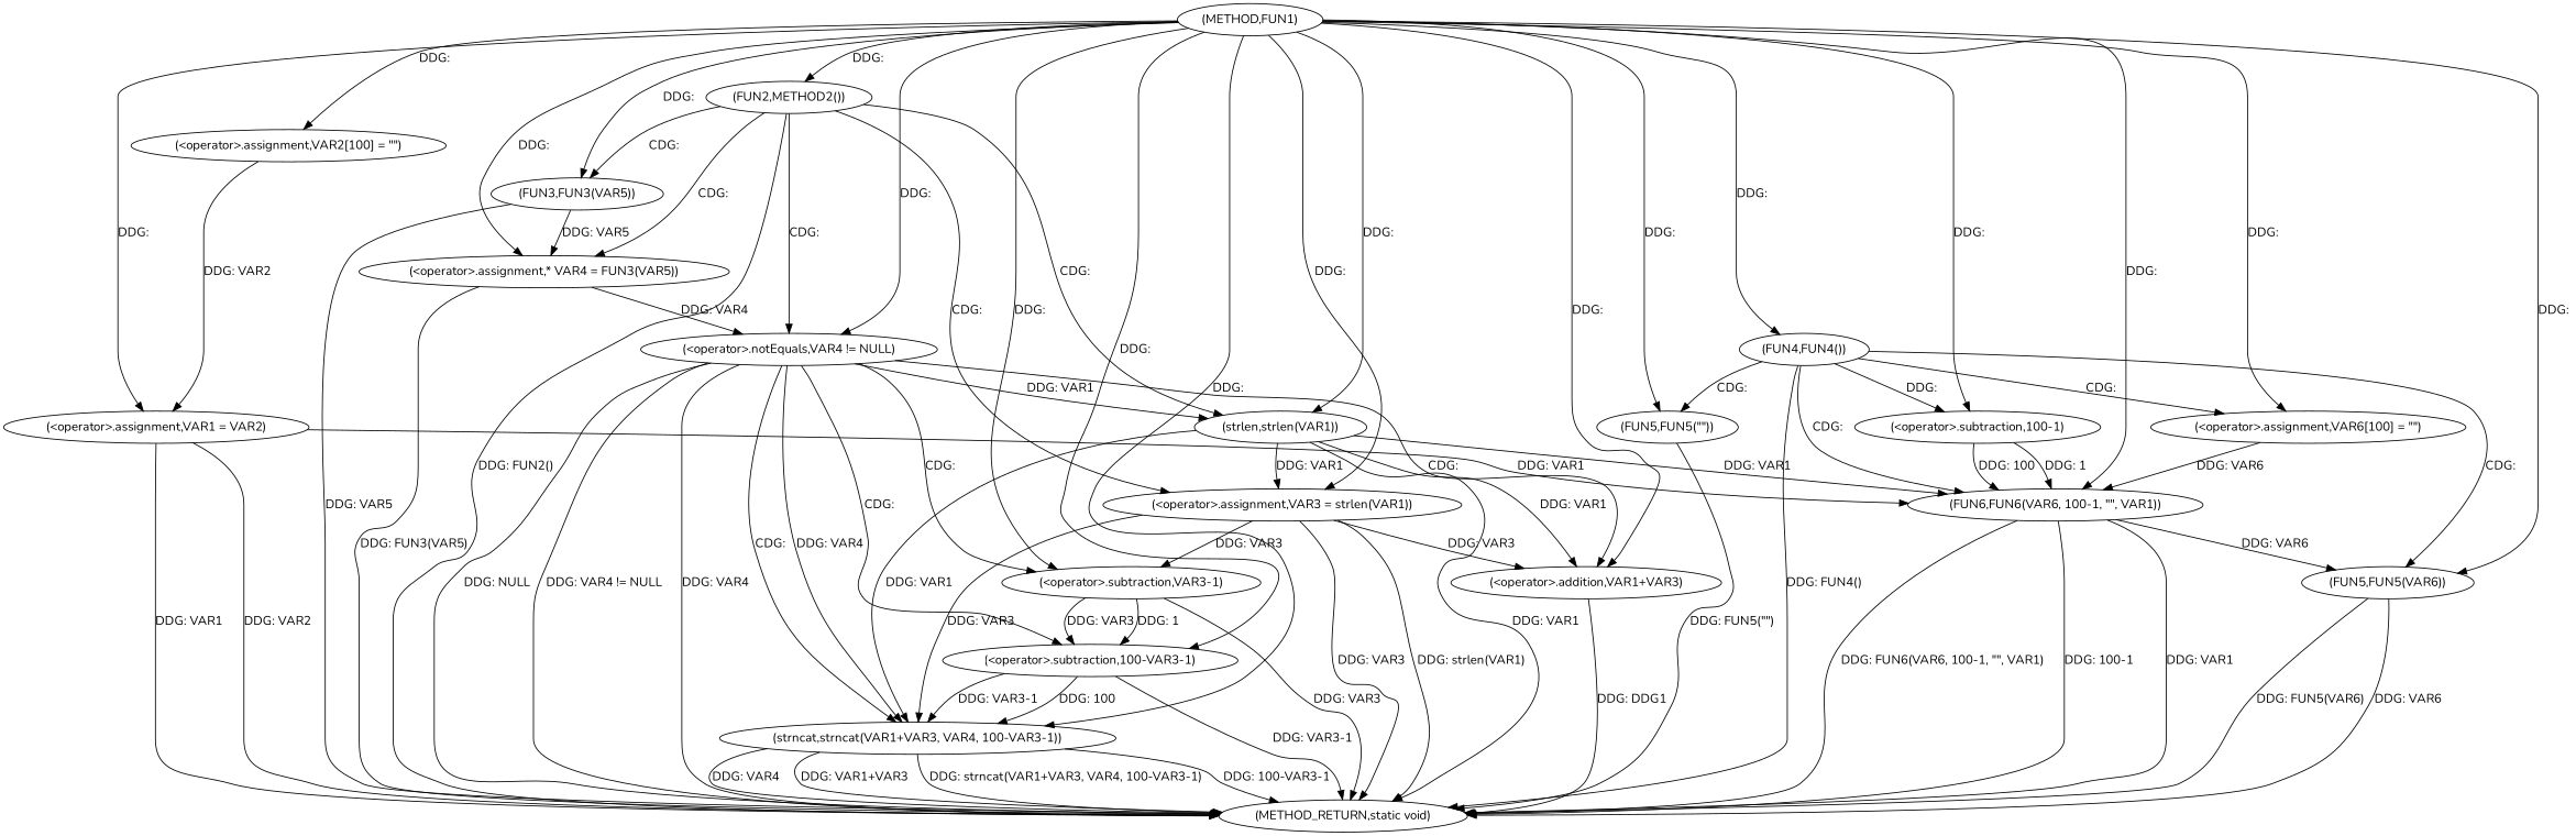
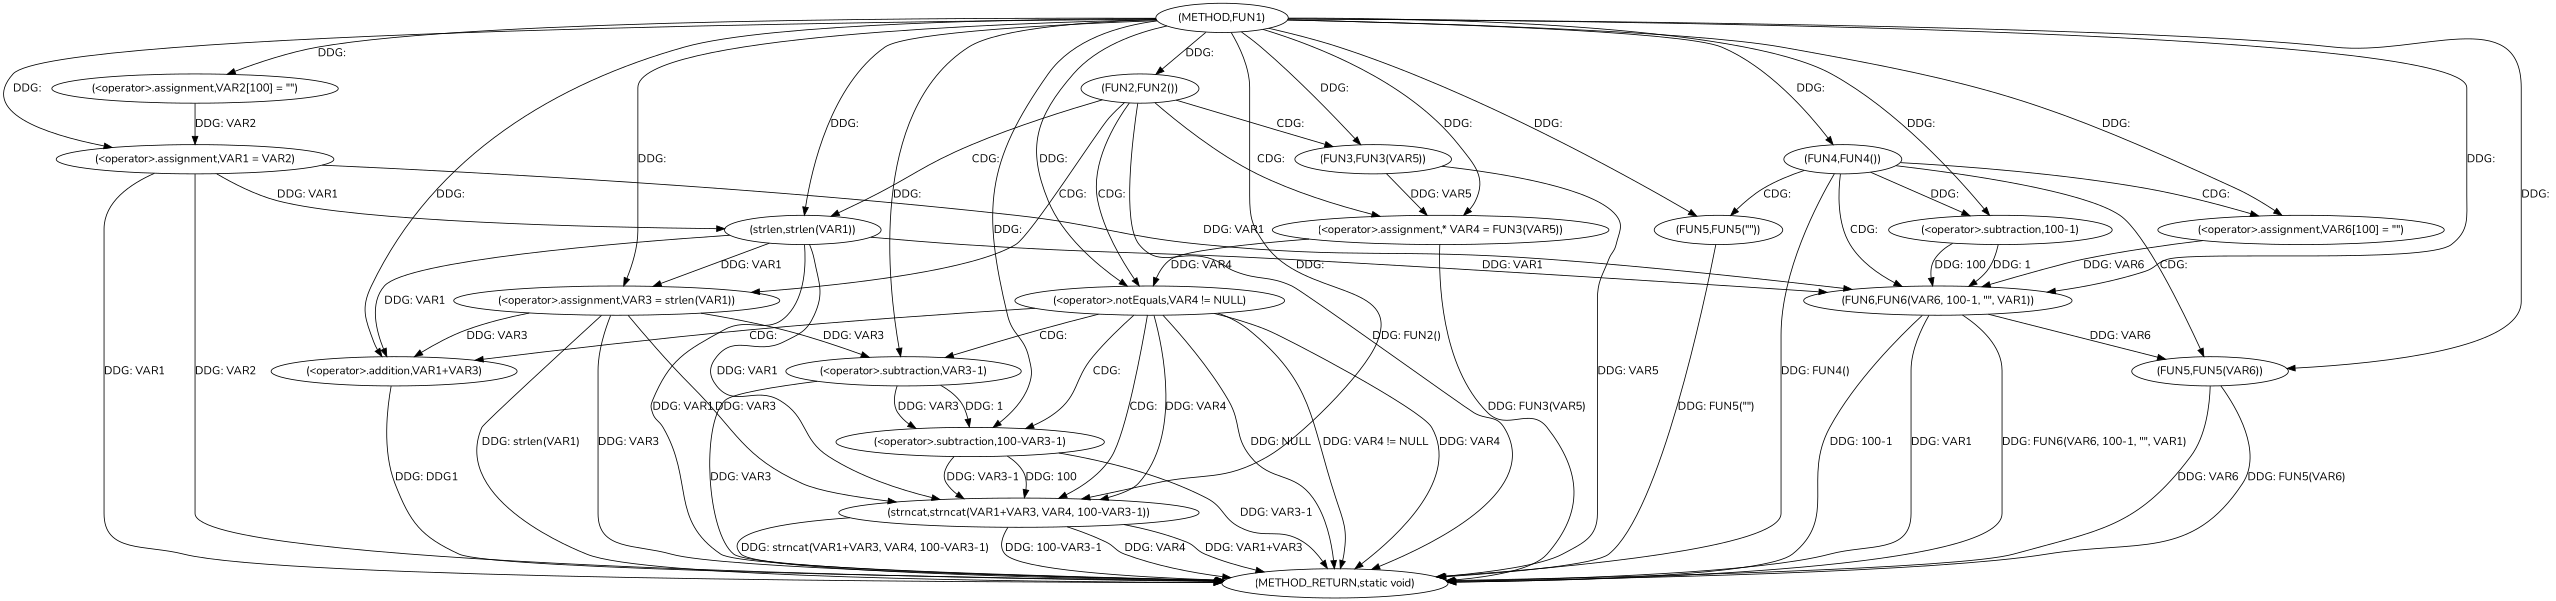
  digraph {
    fontname=Nunito
    node [fontname=Nunito]
    edge [fontname=Nunito]
    n1 [label="(METHOD,FUN1)"]
    n2 [label="(<operator>.assignment,VAR2[100] = \"\")"]
    n3 [label="(<operator>.assignment,VAR1 = VAR2)"]
-   n4 [label="(FUN2,METHOD2())"]
+   n4 [label="(FUN2,FUN2())"]
    n5 [label="(<operator>.assignment,VAR3 = strlen(VAR1))"]
    n6 [label="(strlen,strlen(VAR1))"]
    n7 [label="(<operator>.assignment,* VAR4 = FUN3(VAR5))"]
    n8 [label="(FUN3,FUN3(VAR5))"]
    n9 [label="(<operator>.notEquals,VAR4 != NULL)"]
    n10 [label="(strncat,strncat(VAR1+VAR3, VAR4, 100-VAR3-1))"]
    n11 [label="(<operator>.addition,VAR1+VAR3)"]
    n12 [label="(<operator>.subtraction,100-VAR3-1)"]
    n13 [label="(<operator>.subtraction,VAR3-1)"]
    n14 [label="(FUN4,FUN4())"]
    n15 [label="(FUN5,FUN5(\"\"))"]
    n16 [label="(<operator>.assignment,VAR6[100] = \"\")"]
    n17 [label="(FUN6,FUN6(VAR6, 100-1, \"\", VAR1))"]
    n18 [label="(<operator>.subtraction,100-1)"]
    n19 [label="(FUN5,FUN5(VAR6))"]
    n20 [label="(METHOD_RETURN,static void)"]
    n1 -> n2 [label="DDG: "]
    n1 -> n3 [label="DDG: "]
    n1 -> n4 [label="DDG: "]
    n1 -> n5 [label="DDG: "]
    n1 -> n6 [label="DDG: "]
    n1 -> n7 [label="DDG: "]
    n1 -> n8 [label="DDG: "]
    n1 -> n9 [label="DDG: "]
    n1 -> n10 [label="DDG: "]
    n1 -> n11 [label="DDG: "]
    n1 -> n12 [label="DDG: "]
    n1 -> n13 [label="DDG: "]
    n1 -> n14 [label="DDG: "]
    n1 -> n15 [label="DDG: "]
    n1 -> n16 [label="DDG: "]
    n1 -> n17 [label="DDG: "]
    n1 -> n18 [label="DDG: "]
    n1 -> n19 [label="DDG: "]
    n2 -> n3 [label="DDG: VAR2"]
-   n9 -> n6 [label="DDG: VAR1"]
+   n3 -> n6 [label="DDG: VAR1"]
    n3 -> n17 [label="DDG: VAR1"]
    n3 -> n20 [label="DDG: VAR1"]
    n3 -> n20 [label="DDG: VAR2"]
    n4 -> n5 [label="CDG: "]
    n4 -> n6 [label="CDG: "]
    n4 -> n7 [label="CDG: "]
    n4 -> n8 [label="CDG: "]
    n4 -> n9 [label="CDG: "]
    n4 -> n20 [label="DDG: FUN2()"]
    n5 -> n10 [label="DDG: VAR3"]
    n5 -> n11 [label="DDG: VAR3"]
    n5 -> n13 [label="DDG: VAR3"]
    n5 -> n20 [label="DDG: strlen(VAR1)"]
    n5 -> n20 [label="DDG: VAR3"]
    n6 -> n5 [label="DDG: VAR1"]
    n6 -> n10 [label="DDG: VAR1"]
    n6 -> n11 [label="DDG: VAR1"]
    n6 -> n17 [label="DDG: VAR1"]
    n6 -> n20 [label="DDG: VAR1"]
    n7 -> n9 [label="DDG: VAR4"]
    n7 -> n20 [label="DDG: FUN3(VAR5)"]
    n8 -> n7 [label="DDG: VAR5"]
    n8 -> n20 [label="DDG: VAR5"]
    n9 -> n10 [label="DDG: VAR4"]
    n9 -> n10 [label="CDG: "]
    n9 -> n11 [label="CDG: "]
    n9 -> n12 [label="CDG: "]
    n9 -> n13 [label="CDG: "]
    n9 -> n20 [label="DDG: VAR4 != NULL"]
    n9 -> n20 [label="DDG: VAR4"]
    n9 -> n20 [label="DDG: NULL"]
    n10 -> n20 [label="DDG: VAR4"]
    n10 -> n20 [label="DDG: VAR1+VAR3"]
    n10 -> n20 [label="DDG: strncat(VAR1+VAR3, VAR4, 100-VAR3-1)"]
    n10 -> n20 [label="DDG: 100-VAR3-1"]
    n11 -> n20 [label="DDG: DDG1"]
    n12 -> n10 [label="DDG: 100"]
    n12 -> n10 [label="DDG: VAR3-1"]
    n12 -> n20 [label="DDG: VAR3-1"]
    n13 -> n12 [label="DDG: VAR3"]
    n13 -> n12 [label="DDG: 1"]
    n13 -> n20 [label="DDG: VAR3"]
    n14 -> n15 [label="CDG: "]
    n14 -> n16 [label="CDG: "]
    n14 -> n17 [label="CDG: "]
    n14 -> n18 [label="DDG: "]
    n14 -> n19 [label="CDG: "]
    n14 -> n20 [label="DDG: FUN4()"]
    n15 -> n20 [label="DDG: FUN5(\"\")"]
    n16 -> n17 [label="DDG: VAR6"]
    n17 -> n19 [label="DDG: VAR6"]
    n17 -> n20 [label="DDG: VAR1"]
    n17 -> n20 [label="DDG: FUN6(VAR6, 100-1, \"\", VAR1)"]
    n17 -> n20 [label="DDG: 100-1"]
    n18 -> n17 [label="DDG: 100"]
    n18 -> n17 [label="DDG: 1"]
    n19 -> n20 [label="DDG: VAR6"]
    n19 -> n20 [label="DDG: FUN5(VAR6)"]
  }
